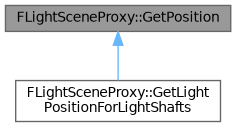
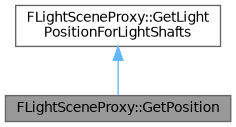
  digraph {
    rankdir=TB
    node [fontname=Helvetica fontsize=10 shape=box style=filled]
    n1 [color=gray40 fillcolor=grey60 fontcolor=black height=0.2 label="FLightSceneProxy::GetPosition" width=0.4]
    n2 [color=grey40 fillcolor=white height=0.2 label="FLightSceneProxy::GetLight\lPositionForLightShafts" width=0.4]
-   n1 -> n2 [color=steelblue1 dir=back fontname=Helvetica fontsize=10 labelfontname=Helvetica labelfontsize=10 style=solid]
+   n2 -> n1 [color=steelblue1 dir=back fontname=Helvetica fontsize=10 labelfontname=Helvetica labelfontsize=10 style=solid]
  }
